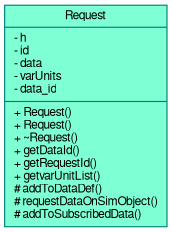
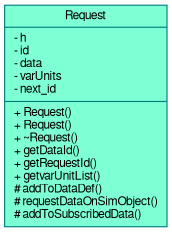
  digraph {
-   n1 [color=teal fillcolor=aquamarine fontcolor=black fontname=FreeSans fontsize=10 height=0.2 label="{Request\n|- h\l- id\l- data\l- varUnits\l- data_id\l|+ Request()\l+ Request()\l+ ~Request()\l+ getDataId()\l+ getRequestId()\l+ getvarUnitList()\l# addToDataDef()\l# requestDataOnSimObject()\l# addToSubscribedData()\l}" shape=record style=filled width=0.4]
+   n1 [color=teal fillcolor=aquamarine fontcolor=black fontname=FreeSans fontsize=10 height=0.2 label="{Request\n|- h\l- id\l- data\l- varUnits\l- next_id\l|+ Request()\l+ Request()\l+ ~Request()\l+ getDataId()\l+ getRequestId()\l+ getvarUnitList()\l# addToDataDef()\l# requestDataOnSimObject()\l# addToSubscribedData()\l}" shape=record style=filled width=0.4]
  }
